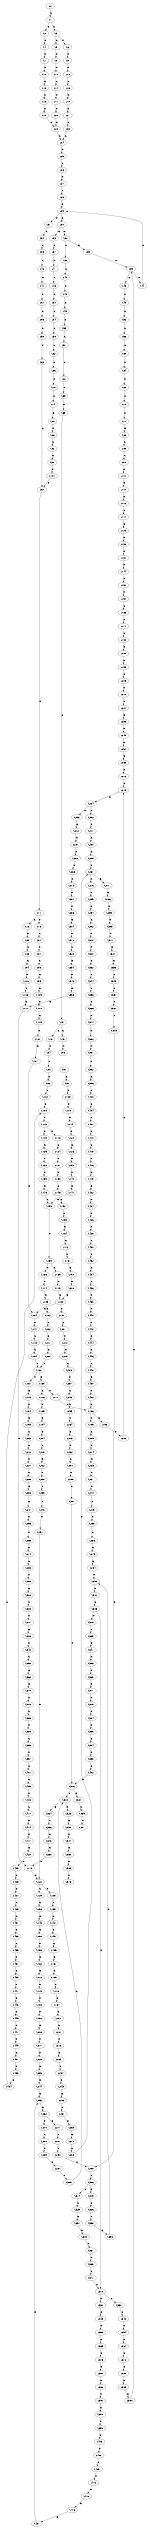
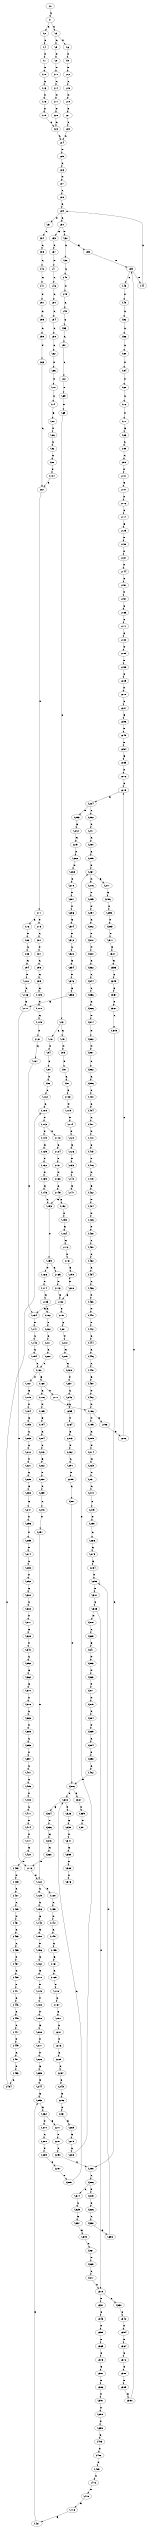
  strict digraph {
    S0
    S1
    S2
    S3
    S4
    S5
    S6
    S7
    S8
    S9
    S10
    S11
    S12
    S13
    S14
    S15
    S16
    S17
    S18
    S19
    S20
    S21
    S22
    S23
    S24
    S25
    S26
    S27
    S28
    S29
    S30
    S31
    S32
    S33
    S34
    S35
    S36
    S37
    S38
    S39
    S40
    S41
    S42
    S43
    S44
    S45
    S46
    S47
    S48
    S49
    S50
    S51
    S52
    S53
    S54
    S55
    S56
    S57
    S58
    S59
    S60
    S61
    S62
    S63
    S64
    S65
    S66
    S67
    S68
    S69
    S70
    S71
    S72
    S73
    S74
    S75
    S76
    S77
    S78
    S79
    S80
    S81
    S82
    S83
    S84
    S85
    S86
    S87
    S88
    S89
    S90
    S91
    S92
    S93
    S94
    S95
    S96
    S97
    S98
    S99
    S100
    S101
    S102
    S103
    S104
    S105
    S106
    S107
    S108
    S109
    S110
    S111
    S112
    S113
    S114
    S115
    S116
    S117
    S118
    S119
    S120
    S121
    S122
    S123
    S124
    S125
    S126
    S127
    S128
    S129
    S130
    S131
    S132
    S133
    S134
    S135
    S136
    S137
    S138
    S139
    S140
    S141
    S142
    S143
    S144
    S145
    S146
    S147
    S148
    S149
    S150
    S151
    S152
    S153
    S154
    S155
    S156
    S157
    S158
    S159
    S160
    S161
    S162
    S163
    S164
    S165
    S166
    S167
    S168
    S169
    S170
    S171
    S172
    S173
    S174
    S175
    S176
    S177
    S178
    S179
    S180
    S181
    S182
    S183
    S184
    S185
    S186
    S187
    S188
    S189
    S190
    S191
    S192
    S193
    S194
    S195
    S196
    S197
    S198
    S199
    S200
    S201
    S202
    S203
    S204
    S205
    S206
    S207
    S208
    S209
    S210
    S211
    S212
    S213
    S214
    S215
    S216
    S217
    S218
    S219
    S220
    S221
    S222
    S223
    S224
    S225
    S226
    S227
    S228
    S229
    S230
    S231
    S232
    S233
    S234
    S235
    S236
    S237
    S238
    S239
    S240
    S241
    S242
    S243
    S244
    S245
    S246
    S247
    S248
    S249
    S250
    S251
    S252
    S253
    S254
    S255
    S256
    S257
    S258
    S259
    S260
    S261
    S262
    S263
    S264
    S265
    S266
    S267
    S268
    S269
    S270
    S271
    S272
    S273
    S274
    S275
    S276
    S277
    S278
    S279
    S280
    S281
    S282
    S283
    S284
    S285
    S286
    S287
    S288
    S289
    S290
    S291
    S292
    S293
    S294
    S295
    S296
    S297
    S298
    S299
    S300
    S301
    S302
    S303
    S304
    S305
    S306
    S307
    S308
    S309
    S310
    S311
    S312
    S313
    S314
    S315
    S316
    S317
    S318
    S319
    S320
    S321
    S322
    S323
    S324
    S325
    S326
    S327
    S328
    S329
    S330
    S331
    S332
    S333
    S334
    S335
    S336
    S337
    S338
    S339
    S340
    S341
    S342
    S343
    S344
    S345
    S346
    S347
    S348
    S349
    S350
    S351
    S352
    S353
    S354
    S355
    S356
    S357
    S358
    S359
    S360
    S361
    S362
    S363
    S364
    S365
    S366
    S367
    S368
    S369
    S370
    S371
    S372
    S373
    S374
    S375
    S376
    S377
    S378
    S379
    S380
    S381
    S382
    S383
    S384
    S385
    S386
    S387
    S388
    S389
    S390
    S391
    S392
    S393
    S394
    S395
    S396
    S397
    S398
    S399
    S400
    S401
    S402
    S403
    S404
    S405
    S406
    S407
    S408
    S409
    S410
    S411
    S412
    S413
    S414
    S415
    S416
    S417
    S418
    S419
    S420
    S421
    S422
    S423
    S424
    S425
    S426
    S427
    S428
    S429
    S430
    S431
    S432
    S433
    S434
    S435
    S436
    S437
    S438
    S439
    S440
    S441
    S442
    S443
    S444
    S445
    S446
    S447
    S448
    S449
    S450
    S451
    S452
    S453
    S454
    S0 -> S1 [label=C]
    S1 -> S2 [label=G]
    S1 -> S3 [label=C]
    S2 -> S4 [label=C]
    S3 -> S5 [label=C]
    S3 -> S6 [label=T]
    S4 -> S7 [label=T]
    S5 -> S8 [label=T]
    S6 -> S9 [label=T]
    S7 -> S10 [label=T]
    S8 -> S11 [label=T]
    S9 -> S12 [label=T]
    S10 -> S13 [label=C]
    S11 -> S14 [label=C]
    S12 -> S15 [label=C]
    S13 -> S16 [label=A]
    S14 -> S17 [label=A]
    S15 -> S18 [label=A]
    S16 -> S19 [label=T]
    S17 -> S20 [label=T]
    S18 -> S21 [label=T]
    S19 -> S22 [label=C]
    S20 -> S22 [label=C]
    S21 -> S23 [label=C]
    S22 -> S24 [label=C]
    S23 -> S24 [label=C]
    S24 -> S25 [label=A]
    S25 -> S26 [label=G]
    S26 -> S27 [label=A]
    S27 -> S28 [label=C]
    S28 -> S29 [label=C]
    S29 -> S30 [label=C]
    S29 -> S31 [label=A]
    S30 -> S32 [label=A]
    S30 -> S33 [label=G]
    S31 -> S34 [label=G]
    S32 -> S35 [label=G]
    S32 -> S36 [label=C]
    S33 -> S37 [label=G]
    S34 -> S38 [label=C]
    S35 -> S39 [label=A]
    S36 -> S40 [label=C]
    S37 -> S41 [label=A]
    S38 -> S42 [label=C]
    S39 -> S43 [label=C]
    S39 -> S44 [label=A]
    S40 -> S45 [label=A]
    S41 -> S46 [label=C]
    S42 -> S47 [label=G]
    S43 -> S48 [label=T]
    S44 -> S29 [label=C]
    S45 -> S49 [label=C]
    S46 -> S50 [label=G]
    S47 -> S51 [label=T]
    S48 -> S52 [label=C]
    S49 -> S53 [label=C]
    S50 -> S54 [label=C]
    S51 -> S55 [label=C]
    S52 -> S56 [label=C]
    S53 -> S57 [label=C]
    S54 -> S58 [label=C]
    S55 -> S59 [label=C]
    S56 -> S60 [label=C]
    S57 -> S61 [label=C]
    S58 -> S62 [label=C]
    S59 -> S63 [label=T]
    S60 -> S64 [label=A]
    S61 -> S65 [label=T]
    S62 -> S66 [label=A]
    S63 -> S67 [label=C]
    S64 -> S68 [label=T]
    S65 -> S69 [label=T]
    S66 -> S70 [label=T]
    S67 -> S71 [label=T]
    S68 -> S72 [label=C]
    S69 -> S73 [label=C]
    S70 -> S74 [label=C]
    S71 -> S75 [label=T]
    S71 -> S76 [label=G]
    S72 -> S77 [label=T]
    S73 -> S78 [label=C]
    S73 -> S79 [label=G]
    S74 -> S80 [label=G]
    S75 -> S81 [label=C]
    S76 -> S82 [label=T]
    S77 -> S83 [label=G]
    S78 -> S84 [label=T]
    S79 -> S85 [label=A]
    S80 -> S86 [label=T]
    S81 -> S87 [label=T]
    S82 -> S88 [label=C]
    S83 -> S89 [label=C]
    S84 -> S90 [label=G]
+   S85 -> S91 [label=T]
    S86 -> S92 [label=C]
    S87 -> S93 [label=C]
    S88 -> S94 [label=G]
    S89 -> S95 [label=C]
    S90 -> S96 [label=T]
    S91 -> S97 [label=C]
    S92 -> S98 [label=C]
    S93 -> S99 [label=G]
    S94 -> S100 [label=T]
    S95 -> S101 [label=A]
    S96 -> S102 [label=C]
    S97 -> S103 [label=G]
    S98 -> S104 [label=T]
    S99 -> S105 [label=G]
    S100 -> S106 [label=G]
    S101 -> S107 [label=G]
    S102 -> S108 [label=C]
    S103 -> S109 [label=T]
    S104 -> S67 [label=C]
    S105 -> S110 [label=A]
    S106 -> S111 [label=G]
    S107 -> S112 [label=T]
    S108 -> S113 [label=T]
    S109 -> S114 [label=T]
    S110 -> S115 [label=G]
    S111 -> S116 [label=T]
    S112 -> S117 [label=C]
    S113 -> S118 [label=A]
    S113 -> S119 [label=T]
    S114 -> S120 [label=T]
    S115 -> S121 [label=A]
    S116 -> S122 [label=A]
    S117 -> S123 [label=G]
    S118 -> S124 [label=C]
    S119 -> S125 [label=G]
    S120 -> S126 [label=G]
    S121 -> S127 [label=G]
    S122 -> S128 [label=T]
    S122 -> S129 [label=C]
    S123 -> S130 [label=T]
    S124 -> S131 [label=T]
    S125 -> S132 [label=T]
    S126 -> S133 [label=T]
    S127 -> S134 [label=G]
    S128 -> S135 [label=G]
    S129 -> S136 [label=C]
    S130 -> S137 [label=A]
    S131 -> S138 [label=A]
    S132 -> S139 [label=A]
    S133 -> S140 [label=A]
    S134 -> S141 [label=T]
    S135 -> S142 [label=A]
    S136 -> S143 [label=G]
    S137 -> S144 [label=A]
    S138 -> S145 [label=C]
    S139 -> S146 [label=G]
    S140 -> S147 [label=G]
    S141 -> S148 [label=C]
    S142 -> S149 [label=G]
    S143 -> S150 [label=G]
    S144 -> S151 [label=G]
    S145 -> S152 [label=C]
    S146 -> S153 [label=G]
    S147 -> S153 [label=G]
    S148 -> S154 [label=C]
    S149 -> S155 [label=C]
    S150 -> S156 [label=T]
    S151 -> S157 [label=A]
    S152 -> S158 [label=A]
    S153 -> S159 [label=A]
    S154 -> S160 [label=C]
    S155 -> S161 [label=G]
    S156 -> S162 [label=G]
    S157 -> S163 [label=C]
    S158 -> S164 [label=G]
    S159 -> S165 [label=G]
    S159 -> S166 [label=A]
    S160 -> S167 [label=A]
    S160 -> S168 [label=G]
    S161 -> S169 [label=G]
    S162 -> S170 [label=G]
    S163 -> S171 [label=G]
    S164 -> S172 [label=G]
    S165 -> S173 [label=A]
    S166 -> S174 [label=T]
    S167 -> S175 [label=G]
    S168 -> S176 [label=G]
    S168 -> S177 [label=A]
    S169 -> S178 [label=T]
    S170 -> S179 [label=T]
    S171 -> S180 [label=G]
    S172 -> S181 [label=A]
    S173 -> S182 [label=G]
    S174 -> S183 [label=G]
    S175 -> S184 [label=A]
    S176 -> S185 [label=A]
    S177 -> S186 [label=A]
    S178 -> S187 [label=C]
    S179 -> S188 [label=T]
    S180 -> S189 [label=C]
    S181 -> S190 [label=G]
    S182 -> S134 [label=G]
    S182 -> S191 [label=T]
    S183 -> S192 [label=G]
    S184 -> S193 [label=G]
    S185 -> S194 [label=G]
    S186 -> S195 [label=A]
    S186 -> S196 [label=G]
    S187 -> S197 [label=G]
    S188 -> S198 [label=A]
    S189 -> S199 [label=T]
-   S190 -> S200 [label=A]
+   S200 -> S190 [label=A]
    S191 -> S201 [label=C]
    S192 -> S202 [label=T]
    S193 -> S203 [label=C]
    S194 -> S204 [label=G]
    S195 -> S205 [label=G]
    S196 -> S206 [label=T]
    S197 -> S207 [label=C]
    S198 -> S208 [label=G]
    S199 -> S209 [label=C]
    S200 -> S182 [label=G]
    S201 -> S210 [label=A]
    S202 -> S211 [label=C]
    S203 -> S212 [label=C]
    S204 -> S213 [label=C]
    S205 -> S214 [label=T]
    S206 -> S215 [label=C]
    S207 -> S216 [label=A]
    S208 -> S217 [label=A]
    S209 -> S218 [label=T]
    S210 -> S219 [label=G]
    S211 -> S220 [label=C]
    S212 -> S221 [label=A]
    S213 -> S222 [label=G]
    S214 -> S223 [label=G]
    S215 -> S224 [label=G]
    S216 -> S225 [label=C]
    S217 -> S226 [label=A]
    S218 -> S227 [label=C]
    S219 -> S228 [label=G]
    S220 -> S160 [label=C]
    S221 -> S229 [label=C]
    S222 -> S230 [label=T]
    S223 -> S231 [label=T]
    S224 -> S232 [label=C]
    S224 -> S233 [label=A]
    S225 -> S234 [label=G]
    S226 -> S235 [label=G]
    S227 -> S236 [label=G]
    S228 -> S237 [label=A]
    S229 -> S238 [label=G]
    S230 -> S239 [label=G]
    S231 -> S240 [label=C]
    S232 -> S241 [label=G]
    S233 -> S242 [label=G]
    S234 -> S243 [label=C]
    S235 -> S244 [label=G]
    S236 -> S245 [label=A]
    S237 -> S246 [label=C]
    S238 -> S247 [label=G]
    S239 -> S248 [label=G]
    S240 -> S249 [label=G]
    S241 -> S250 [label=G]
    S242 -> S251 [label=G]
    S243 -> S252 [label=G]
    S244 -> S253 [label=G]
    S245 -> S254 [label=A]
    S246 -> S255 [label=C]
    S247 -> S256 [label=T]
    S248 -> S257 [label=T]
    S249 -> S258 [label=T]
    S250 -> S259 [label=C]
    S251 -> S260 [label=T]
    S252 -> S261 [label=C]
    S253 -> S262 [label=G]
    S254 -> S263 [label=G]
    S255 -> S264 [label=A]
    S256 -> S265 [label=T]
    S257 -> S122 [label=A]
    S258 -> S266 [label=C]
    S259 -> S267 [label=T]
    S260 -> S268 [label=A]
    S261 -> S269 [label=G]
    S262 -> S270 [label=T]
    S262 -> S271 [label=G]
    S263 -> S272 [label=T]
    S264 -> S273 [label=G]
    S265 -> S274 [label=A]
    S266 -> S275 [label=G]
    S267 -> S276 [label=A]
    S267 -> S277 [label=G]
    S268 -> S278 [label=T]
    S269 -> S279 [label=G]
    S270 -> S280 [label=C]
    S271 -> S281 [label=T]
    S272 -> S215 [label=C]
    S273 -> S282 [label=T]
    S274 -> S283 [label=C]
    S275 -> S284 [label=G]
    S276 -> S285 [label=T]
    S277 -> S286 [label=G]
    S278 -> S287 [label=A]
    S279 -> S288 [label=C]
    S280 -> S289 [label=T]
    S281 -> S290 [label=C]
    S282 -> S291 [label=C]
    S283 -> S292 [label=T]
    S284 -> S293 [label=A]
    S285 -> S294 [label=A]
    S286 -> S295 [label=A]
    S287 -> S296 [label=A]
    S288 -> S267 [label=T]
    S289 -> S297 [label=C]
    S290 -> S298 [label=C]
    S291 -> S299 [label=T]
    S292 -> S300 [label=G]
    S293 -> S301 [label=A]
    S294 -> S302 [label=G]
    S295 -> S303 [label=A]
    S296 -> S304 [label=G]
    S297 -> S305 [label=T]
    S298 -> S306 [label=G]
    S299 -> S307 [label=C]
    S300 -> S308 [label=C]
    S301 -> S309 [label=C]
    S302 -> S310 [label=T]
    S303 -> S311 [label=T]
    S304 -> S312 [label=T]
    S305 -> S313 [label=C]
    S306 -> S314 [label=C]
    S306 -> S315 [label=T]
    S307 -> S316 [label=T]
    S308 -> S317 [label=A]
    S309 -> S318 [label=A]
    S309 -> S319 [label=T]
    S310 -> S320 [label=A]
    S311 -> S321 [label=G]
    S312 -> S322 [label=C]
    S313 -> S323 [label=T]
    S313 -> S324 [label=G]
    S314 -> S325 [label=C]
    S315 -> S326 [label=C]
    S316 -> S313 [label=C]
    S316 -> S327 [label=G]
    S317 -> S328 [label=G]
    S318 -> S329 [label=G]
    S319 -> S330 [label=G]
    S319 -> S331 [label=A]
    S320 -> S332 [label=G]
    S321 -> S333 [label=G]
    S322 -> S334 [label=G]
    S323 -> S335 [label=G]
    S324 -> S336 [label=T]
    S325 -> S337 [label=G]
    S326 -> S338 [label=G]
    S327 -> S339 [label=T]
    S328 -> S340 [label=A]
    S329 -> S341 [label=G]
    S330 -> S342 [label=C]
    S331 -> S343 [label=C]
    S332 -> S344 [label=C]
    S333 -> S345 [label=G]
    S334 -> S346 [label=T]
    S335 -> S347 [label=A]
    S336 -> S348 [label=G]
    S337 -> S349 [label=G]
    S338 -> S350 [label=G]
    S339 -> S351 [label=A]
    S340 -> S352 [label=C]
    S341 -> S353 [label=A]
    S342 -> S354 [label=A]
    S343 -> S355 [label=A]
    S344 -> S356 [label=C]
    S345 -> S357 [label=G]
    S346 -> S358 [label=G]
    S347 -> S359 [label=G]
    S348 -> S360 [label=G]
    S349 -> S361 [label=A]
    S350 -> S293 [label=A]
    S352 -> S362 [label=G]
    S353 -> S363 [label=A]
    S354 -> S364 [label=A]
    S355 -> S365 [label=A]
    S356 -> S366 [label=G]
    S357 -> S367 [label=T]
    S358 -> S111 [label=G]
    S359 -> S368 [label=T]
    S360 -> S116 [label=T]
    S361 -> S369 [label=A]
    S362 -> S370 [label=G]
    S363 -> S371 [label=T]
    S364 -> S372 [label=C]
    S365 -> S373 [label=C]
    S366 -> S374 [label=A]
    S367 -> S375 [label=C]
    S368 -> S376 [label=A]
    S369 -> S377 [label=C]
    S370 -> S378 [label=A]
    S371 -> S379 [label=A]
    S372 -> S380 [label=C]
    S373 -> S381 [label=G]
    S374 -> S382 [label=A]
    S375 -> S298 [label=C]
    S377 -> S319 [label=T]
    S378 -> S383 [label=C]
    S379 -> S384 [label=G]
    S380 -> S385 [label=A]
    S381 -> S386 [label=A]
    S382 -> S387 [label=A]
    S383 -> S388 [label=A]
    S384 -> S389 [label=T]
    S385 -> S390 [label=G]
    S386 -> S391 [label=A]
    S387 -> S392 [label=C]
    S388 -> S393 [label=C]
    S389 -> S394 [label=C]
    S390 -> S39 [label=A]
    S391 -> S395 [label=A]
    S392 -> S396 [label=C]
    S393 -> S397 [label=A]
    S394 -> S398 [label=T]
    S395 -> S399 [label=A]
    S396 -> S400 [label=C]
    S397 -> S401 [label=C]
    S398 -> S402 [label=C]
    S399 -> S403 [label=C]
    S400 -> S404 [label=C]
    S401 -> S405 [label=C]
    S402 -> S316 [label=T]
    S403 -> S406 [label=A]
    S404 -> S407 [label=G]
    S405 -> S408 [label=T]
    S406 -> S409 [label=G]
    S407 -> S410 [label=A]
    S408 -> S411 [label=C]
    S409 -> S412 [label=A]
    S410 -> S413 [label=C]
    S411 -> S414 [label=T]
    S412 -> S415 [label=A]
    S413 -> S416 [label=T]
    S414 -> S417 [label=A]
    S415 -> S418 [label=G]
    S416 -> S419 [label=A]
    S417 -> S420 [label=G]
    S418 -> S421 [label=G]
    S419 -> S422 [label=G]
    S420 -> S423 [label=A]
    S421 -> S253 [label=G]
    S422 -> S424 [label=A]
    S423 -> S425 [label=A]
    S424 -> S426 [label=A]
    S425 -> S427 [label=C]
    S426 -> S428 [label=T]
    S427 -> S429 [label=G]
    S428 -> S430 [label=C]
    S429 -> S431 [label=A]
    S430 -> S432 [label=G]
    S431 -> S433 [label=G]
    S432 -> S434 [label=G]
    S433 -> S435 [label=G]
    S434 -> S436 [label=G]
    S435 -> S437 [label=T]
    S436 -> S438 [label=T]
    S437 -> S439 [label=G]
    S438 -> S440 [label=A]
    S439 -> S441 [label=T]
    S440 -> S442 [label=T]
    S441 -> S443 [label=C]
    S442 -> S444 [label=C]
    S443 -> S445 [label=C]
    S444 -> S446 [label=C]
    S445 -> S447 [label=C]
    S446 -> S448 [label=C]
    S447 -> S449 [label=T]
    S448 -> S450 [label=G]
    S449 -> S451 [label=G]
    S450 -> S452 [label=A]
    S451 -> S453 [label=T]
    S452 -> S186 [label=A]
    S453 -> S454 [label=C]
    S454 -> S108 [label=C]
  }
